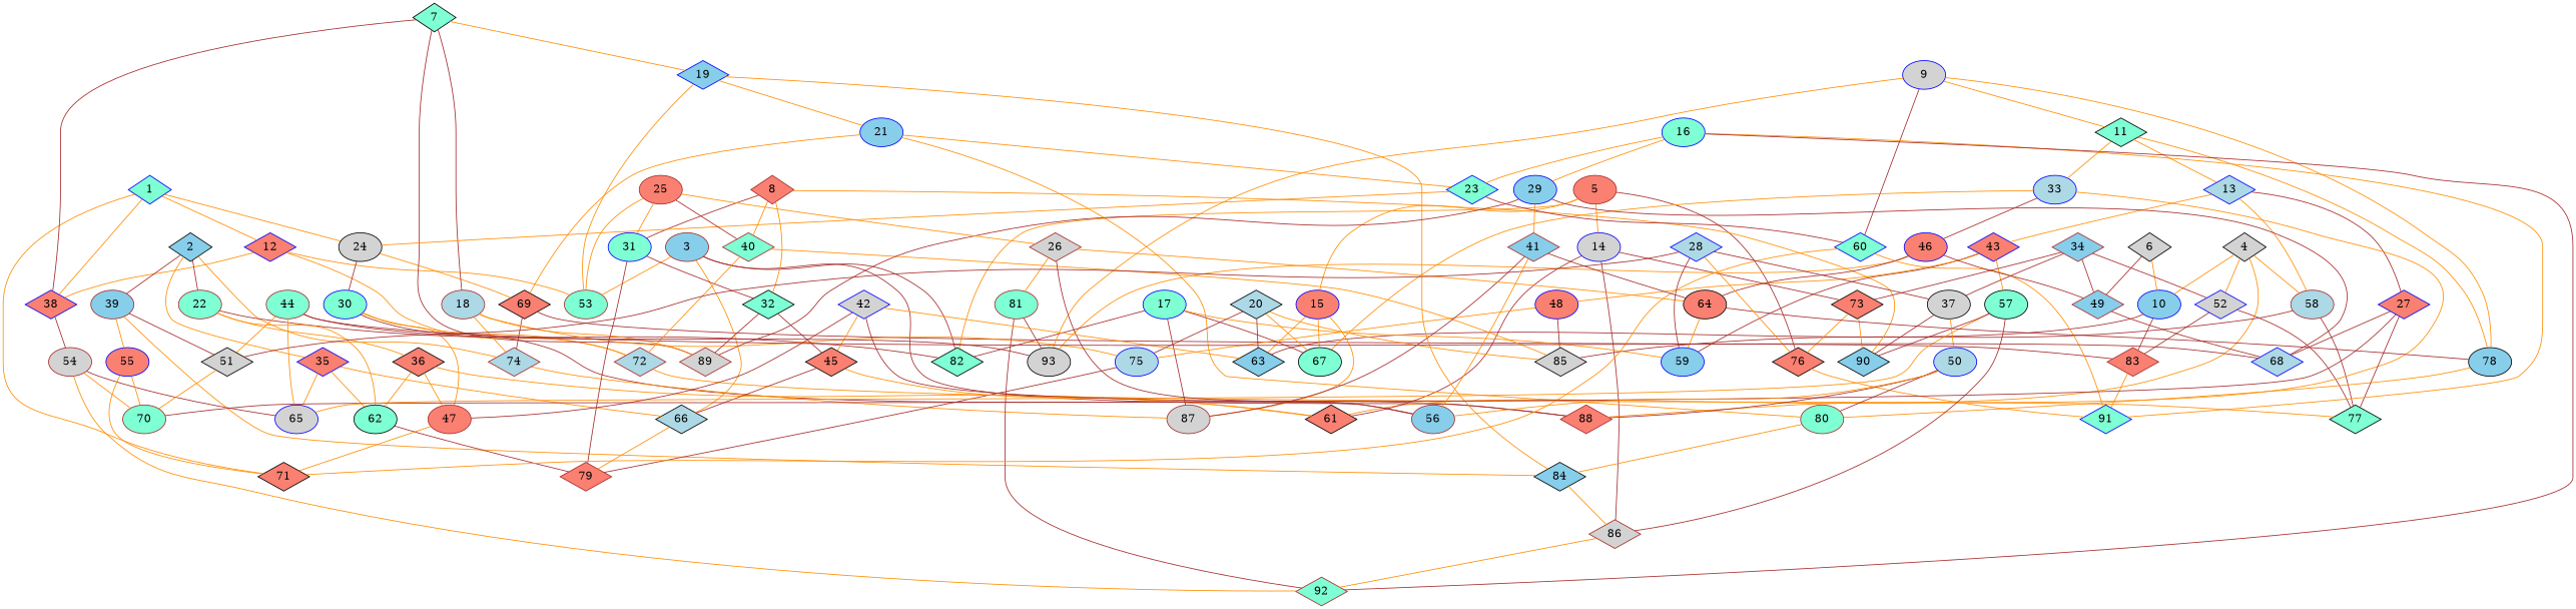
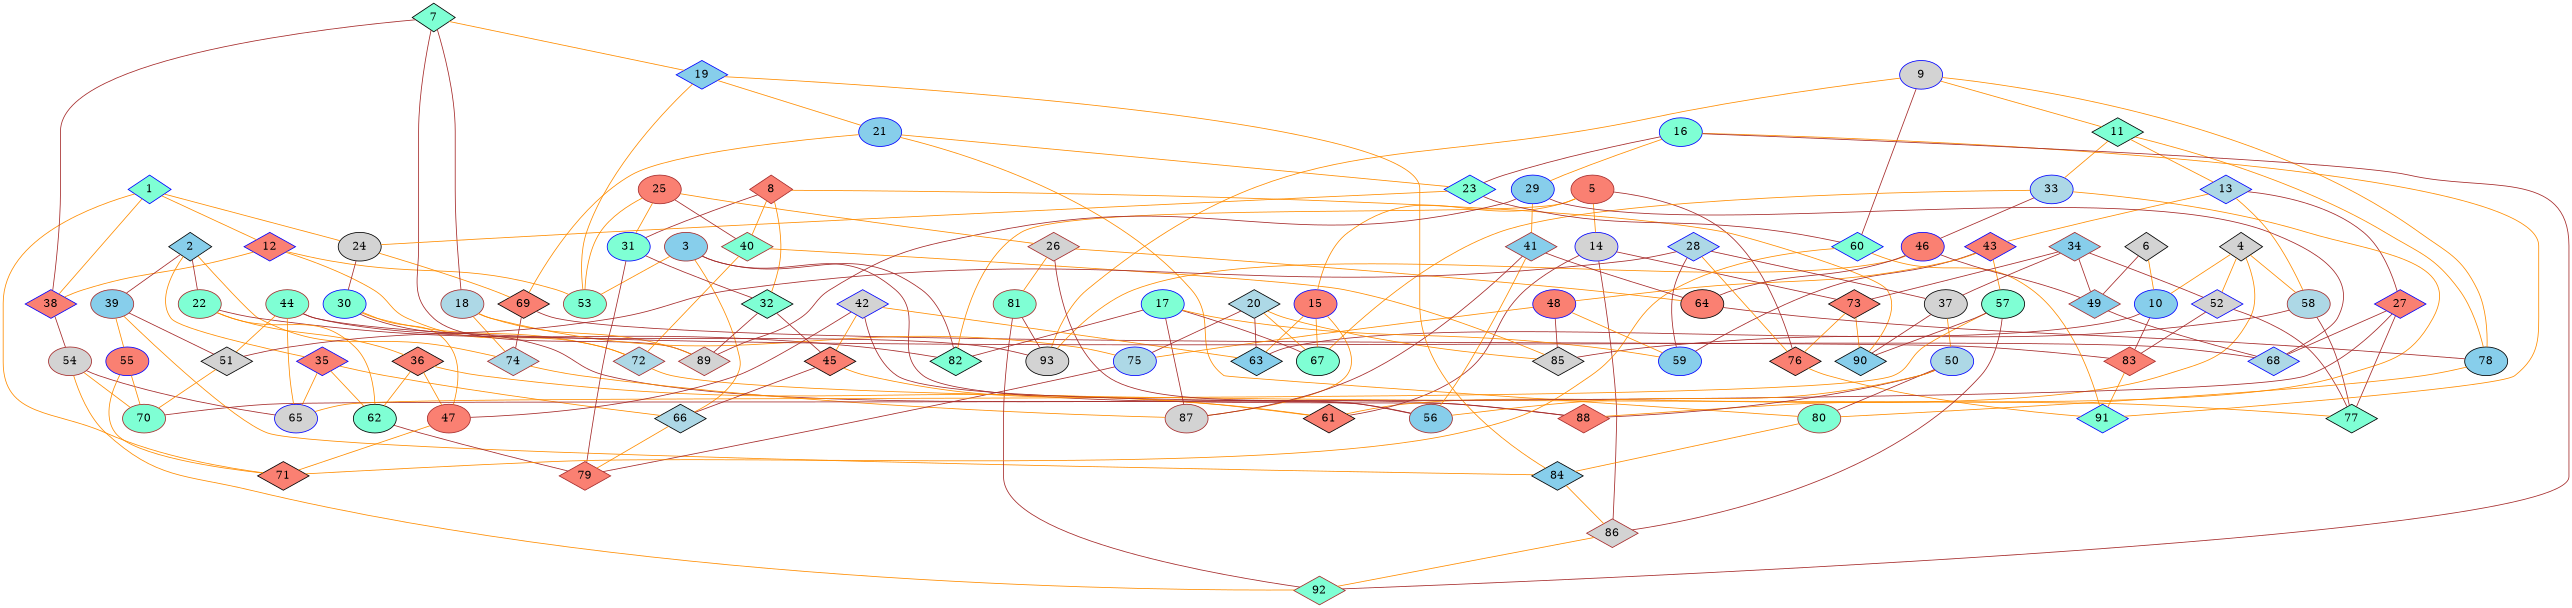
  graph {
    node [color=blue fillcolor=salmon shape=diamond style=filled]
    edge [color=darkorange]
    12
    1 [fillcolor=aquamarine]
    24 [color=black fillcolor=lightgrey shape=ellipse]
    38
    71 [color=black]
    53 [color=brown fillcolor=aquamarine shape=ellipse]
    72 [color=brown fillcolor=lightblue]
    69 [color=black]
    30 [fillcolor=aquamarine shape=ellipse]
    54 [color=brown fillcolor=lightgrey shape=ellipse]
    2 [color=black fillcolor=skyblue]
    22 [color=brown fillcolor=aquamarine shape=ellipse]
    35
    39 [color=brown fillcolor=skyblue shape=ellipse]
    74 [color=brown fillcolor=lightblue]
    82 [color=black fillcolor=aquamarine]
    36 [color=black]
    62 [color=black fillcolor=aquamarine shape=ellipse]
    66 [color=black fillcolor=lightblue]
    65 [fillcolor=lightgrey shape=ellipse]
    55 [shape=ellipse]
    84 [color=black fillcolor=skyblue]
    51 [color=black fillcolor=lightgrey]
    87 [color=brown fillcolor=lightgrey shape=ellipse]
    3 [color=brown fillcolor=skyblue shape=ellipse]
    88 [color=brown]
    79 [color=brown]
    4 [color=black fillcolor=lightgrey]
    10 [fillcolor=skyblue shape=ellipse]
    52 [fillcolor=lightgrey]
    58 [color=brown fillcolor=lightblue shape=ellipse]
    61 [color=black]
    63 [color=black fillcolor=skyblue]
    83 [color=brown]
    77 [color=black fillcolor=aquamarine]
    85 [color=black fillcolor=lightgrey]
    5 [color=brown shape=ellipse]
    14 [fillcolor=lightgrey shape=ellipse]
    15 [shape=ellipse]
    76 [color=black]
    73 [color=black]
    86 [color=brown fillcolor=lightgrey]
    67 [color=black fillcolor=aquamarine shape=ellipse]
    91 [fillcolor=aquamarine]
    6 [color=black fillcolor=lightgrey]
    49 [color=brown fillcolor=skyblue]
    68 [fillcolor=lightblue]
    70 [color=brown fillcolor=aquamarine shape=ellipse]
    81 [color=brown fillcolor=aquamarine shape=ellipse]
    93 [color=black fillcolor=lightgrey shape=ellipse]
    92 [color=brown fillcolor=aquamarine]
    7 [color=black fillcolor=aquamarine]
    18 [color=brown fillcolor=lightblue shape=ellipse]
    19 [fillcolor=skyblue]
    89 [color=brown fillcolor=lightgrey]
    75 [fillcolor=lightblue shape=ellipse]
    21 [fillcolor=skyblue shape=ellipse]
    8 [color=brown]
    31 [fillcolor=aquamarine shape=ellipse]
    32 [color=black fillcolor=aquamarine]
    40 [color=brown fillcolor=aquamarine]
    90 [color=black fillcolor=skyblue]
    45 [color=black]
    9 [fillcolor=lightgrey shape=ellipse]
    11 [color=black fillcolor=aquamarine]
    60 [fillcolor=aquamarine]
    78 [color=black fillcolor=skyblue shape=ellipse]
    13 [fillcolor=lightblue]
    33 [fillcolor=lightblue shape=ellipse]
    80 [color=brown fillcolor=aquamarine shape=ellipse]
    27
    43
    46 [shape=ellipse]
    59 [fillcolor=skyblue shape=ellipse]
    48 [shape=ellipse]
    57 [color=black fillcolor=aquamarine shape=ellipse]
    16 [fillcolor=aquamarine shape=ellipse]
    23 [fillcolor=aquamarine]
    29 [fillcolor=skyblue shape=ellipse]
    41 [color=brown fillcolor=skyblue]
    17 [fillcolor=aquamarine shape=ellipse]
    20 [color=black fillcolor=lightblue]
    47 [color=brown shape=ellipse]
    25 [color=brown shape=ellipse]
    26 [color=brown fillcolor=lightgrey]
    56 [color=brown fillcolor=skyblue shape=ellipse]
    64 [color=black shape=ellipse]
    28 [fillcolor=lightblue]
    37 [color=black fillcolor=lightgrey shape=ellipse]
    50 [fillcolor=lightblue shape=ellipse]
    34 [color=brown fillcolor=skyblue]
    42 [fillcolor=lightgrey]
    44 [color=brown fillcolor=aquamarine shape=ellipse]
    12 -- 38
    12 -- 53
    12 -- 72
    1 -- 12
    1 -- 24
    1 -- 38
    1 -- 71
    24 -- 69
    24 -- 30 [color=brown]
    38 -- 54 [color=brown]
    72 -- 77
    69 -- 74 [color=brown]
    69 -- 83 [color=brown]
    30 -- 72
    30 -- 88 [color=brown]
    30 -- 47
    54 -- 65 [color=brown]
    54 -- 70
    54 -- 92
    2 -- 22 [color=brown]
    2 -- 35
    2 -- 39 [color=brown]
    2 -- 74
    22 -- 82 [color=brown]
    22 -- 36
    22 -- 62
    35 -- 62
    35 -- 66
    35 -- 65
    39 -- 55
    39 -- 84
    39 -- 51 [color=brown]
    74 -- 87
    36 -- 62
    36 -- 61
    36 -- 47
    62 -- 79 [color=brown]
    66 -- 79
    55 -- 71
    55 -- 70
    84 -- 86
    51 -- 70
    3 -- 53
    3 -- 82 [color=brown]
    3 -- 66
    3 -- 88 [color=brown]
    4 -- 10
    4 -- 52
    4 -- 58
    4 -- 61
    10 -- 63 [color=brown]
    10 -- 83 [color=brown]
    52 -- 83 [color=brown]
    52 -- 77 [color=brown]
    58 -- 77 [color=brown]
    58 -- 85 [color=brown]
    83 -- 91
    5 -- 82
    5 -- 14
    5 -- 15
    5 -- 76 [color=brown]
    14 -- 61 [color=brown]
    14 -- 73 [color=brown]
    14 -- 86 [color=brown]
    15 -- 87
    15 -- 63
    15 -- 67
    76 -- 91
    73 -- 76
    73 -- 90
    86 -- 92
    6 -- 10
    6 -- 49 [color=brown]
    49 -- 68 [color=brown]
    81 -- 93 [color=brown]
    81 -- 92 [color=brown]
    7 -- 38 [color=brown]
    7 -- 18 [color=brown]
    7 -- 19
    7 -- 89 [color=brown]
    18 -- 74
    18 -- 89
    18 -- 75
    19 -- 53
    19 -- 84
    19 -- 21
    75 -- 79 [color=brown]
    21 -- 69
    21 -- 80
    21 -- 23
    8 -- 31 [color=brown]
    8 -- 32
    8 -- 40
    8 -- 90
    31 -- 79 [color=brown]
    31 -- 32 [color=brown]
    32 -- 89 [color=brown]
    32 -- 45 [color=brown]
    40 -- 72
    40 -- 85
    45 -- 66 [color=brown]
    45 -- 61
    9 -- 93
    9 -- 11
    9 -- 60 [color=brown]
    9 -- 78
    11 -- 78
    11 -- 13
    11 -- 33
    60 -- 71
    60 -- 91
    78 -- 80
    13 -- 58
    13 -- 27 [color=brown]
    13 -- 43
    33 -- 88
    33 -- 67
    33 -- 46 [color=brown]
    80 -- 84
    27 -- 77 [color=brown]
    27 -- 68 [color=brown]
    27 -- 70 [color=brown]
    43 -- 59 [color=brown]
    43 -- 48
    43 -- 57
    46 -- 49 [color=brown]
    46 -- 93
    46 -- 64 [color=brown]
    48 -- 85 [color=brown]
    48 -- 75
-   64 -- 59
+   48 -- 59
    57 -- 65
    57 -- 86 [color=brown]
    57 -- 90 [color=brown]
    16 -- 91
    16 -- 92 [color=brown]
-   16 -- 23
+   16 -- 23 [color=brown]
    16 -- 29
    23 -- 24
    23 -- 60 [color=brown]
    29 -- 68 [color=brown]
    29 -- 89 [color=brown]
    29 -- 41
    41 -- 87 [color=brown]
    41 -- 56
    41 -- 64 [color=brown]
    17 -- 82 [color=brown]
    17 -- 87 [color=brown]
    17 -- 67 [color=brown]
    17 -- 59
    20 -- 63 [color=brown]
    20 -- 85
    20 -- 67
    20 -- 75 [color=brown]
    47 -- 71
    25 -- 53
    25 -- 31
    25 -- 40 [color=brown]
    25 -- 26
    26 -- 81
    26 -- 56 [color=brown]
    26 -- 64
    64 -- 78 [color=brown]
    28 -- 51 [color=brown]
    28 -- 76
    28 -- 59 [color=brown]
    28 -- 37 [color=brown]
    37 -- 90 [color=brown]
    37 -- 50
    50 -- 88 [color=brown]
    50 -- 80 [color=brown]
    50 -- 56
    34 -- 52 [color=brown]
    34 -- 73 [color=brown]
    34 -- 49 [color=brown]
    34 -- 37 [color=brown]
    42 -- 63
    42 -- 45
    42 -- 47 [color=brown]
    42 -- 56 [color=brown]
    44 -- 65
    44 -- 51
    44 -- 68 [color=brown]
    44 -- 93 [color=brown]
  }
